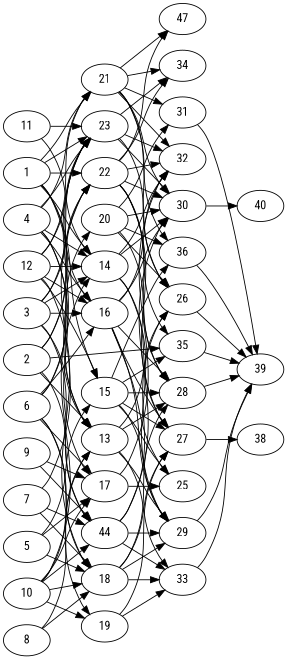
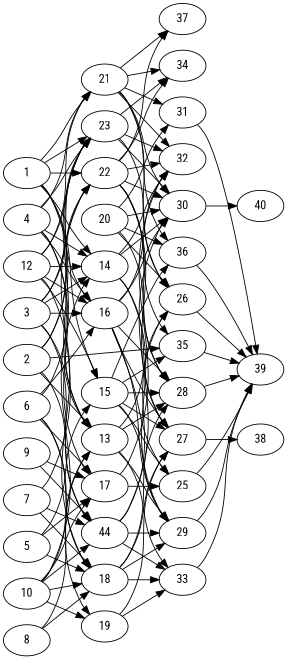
  digraph {
    fontname="Roboto Condensed"
    rankdir=LR
    node [alpha=0.01 fontname="Roboto Condensed"]
    edge [fontname="Roboto Condensed"]
    1 [alpha=0.11 expect_size=9481216]
    13 [alpha=0.06 expect_size=36885504]
    14 [alpha=0.15 expect_size=31557632]
    15 [alpha=0.16 expect_size=5601280]
    16 [alpha=0.18 expect_size=26520576]
    21 [expect_size=19057664]
    22 [expect_size=16034816]
    23 [alpha=0.03 expect_size=6280192]
    26 [alpha=0.00 expect_size=44255232]
    28 [expect_size=28843008]
    29 [alpha=0.18 expect_size=25485312]
    33 [expect_size=5586944]
    27 [alpha=0.15 expect_size=39869440]
    30 [alpha=0.07 expect_size=42360832]
    32 [alpha=0.11 expect_size=51363840]
    25 [expect_size=7175168]
    35 [alpha=0.03 expect_size=17795072]
    36 [alpha=0.13 expect_size=19775488]
    31 [alpha=0.15 expect_size=49573888]
    34 [alpha=0.02 expect_size=13793280]
-   37 [alpha=0.08 expect_size=20176896 label=47]
+   37 [alpha=0.08 expect_size=20176896]
    39 [alpha=0.06 expect_size=10761216]
    38 [alpha=0.13 expect_size=7655424]
    40 [alpha=0.00 expect_size=52196352]
    2 [alpha=0.05 expect_size=10285056]
    n26 [alpha=0.02 expect_size=19649536 label=44]
    3 [alpha=0.18 expect_size=12421120]
    4 [alpha=0.09 expect_size=41424896]
    17 [alpha=0.15 expect_size=16457728]
    5 [alpha=0.09 expect_size=7425024]
    18 [alpha=0.19 expect_size=28498944]
    6 [alpha=0.16 expect_size=5686272]
    19 [alpha=0.07 expect_size=25839616]
    20 [alpha=0.03 expect_size=6567936]
    7 [alpha=0.05 expect_size=41083904]
    8 [alpha=0.19 expect_size=33792000]
    9 [alpha=0.12 expect_size=27944960]
    10 [alpha=0.05 expect_size=36262912]
-   11 [alpha=0.19 expect_size=48209920]
    12 [alpha=0.16 expect_size=26039296]
    1 -> 13
    1 -> 14
    1 -> 15
    1 -> 16
    1 -> 21
    1 -> 22
    1 -> 23
    13 -> 26
    13 -> 28
    13 -> 29
    13 -> 33
    14 -> 29
    14 -> 27
    14 -> 30
    14 -> 32
    15 -> 28
    15 -> 29
    15 -> 27
    15 -> 25
    15 -> 35
    15 -> 36
    16 -> 28
    16 -> 29
    16 -> 27
    16 -> 30
    16 -> 32
    16 -> 25
    21 -> 26
    21 -> 30
    21 -> 32
    21 -> 36
    21 -> 31
    21 -> 34
    21 -> 37
    22 -> 28
    22 -> 27
    22 -> 30
    22 -> 32
    22 -> 35
    22 -> 34
    22 -> 37
    23 -> 26
    23 -> 30
    23 -> 32
    23 -> 34
    26 -> 39
    28 -> 39
    29 -> 39
    33 -> 39
    27 -> 38
    30 -> 40
+   25 -> 39
    35 -> 39
    36 -> 39
    31 -> 39
    2 -> 13
    2 -> 22
    2 -> 23
    2 -> 35
    2 -> n26
    n26 -> 26
    n26 -> 29
    n26 -> 33
    n26 -> 30
    3 -> 13
    3 -> 14
    3 -> 16
    3 -> 22
    3 -> 23
    3 -> n26
    4 -> 13
    4 -> 14
    4 -> 16
    4 -> 21
    4 -> 23
    4 -> 17
    17 -> 32
    17 -> 25
    5 -> 15
    5 -> 17
    5 -> 18
    18 -> 28
    18 -> 29
    18 -> 33
    18 -> 27
    6 -> 16
    6 -> 23
    6 -> 17
    6 -> 18
    6 -> 19
-   6 -> 20
    19 -> 33
    19 -> 27
    20 -> 26
    20 -> 28
    20 -> 30
    20 -> 36
    20 -> 31
    7 -> 22
    7 -> n26
    7 -> 18
    8 -> 13
    8 -> 18
    9 -> n26
    9 -> 17
    10 -> 13
    10 -> 14
    10 -> n26
    10 -> 17
    10 -> 18
    10 -> 19
-   11 -> 14
-   11 -> 23
    12 -> 14
    12 -> 15
    12 -> 16
    12 -> 21
    12 -> 23
    12 -> 18
  }
